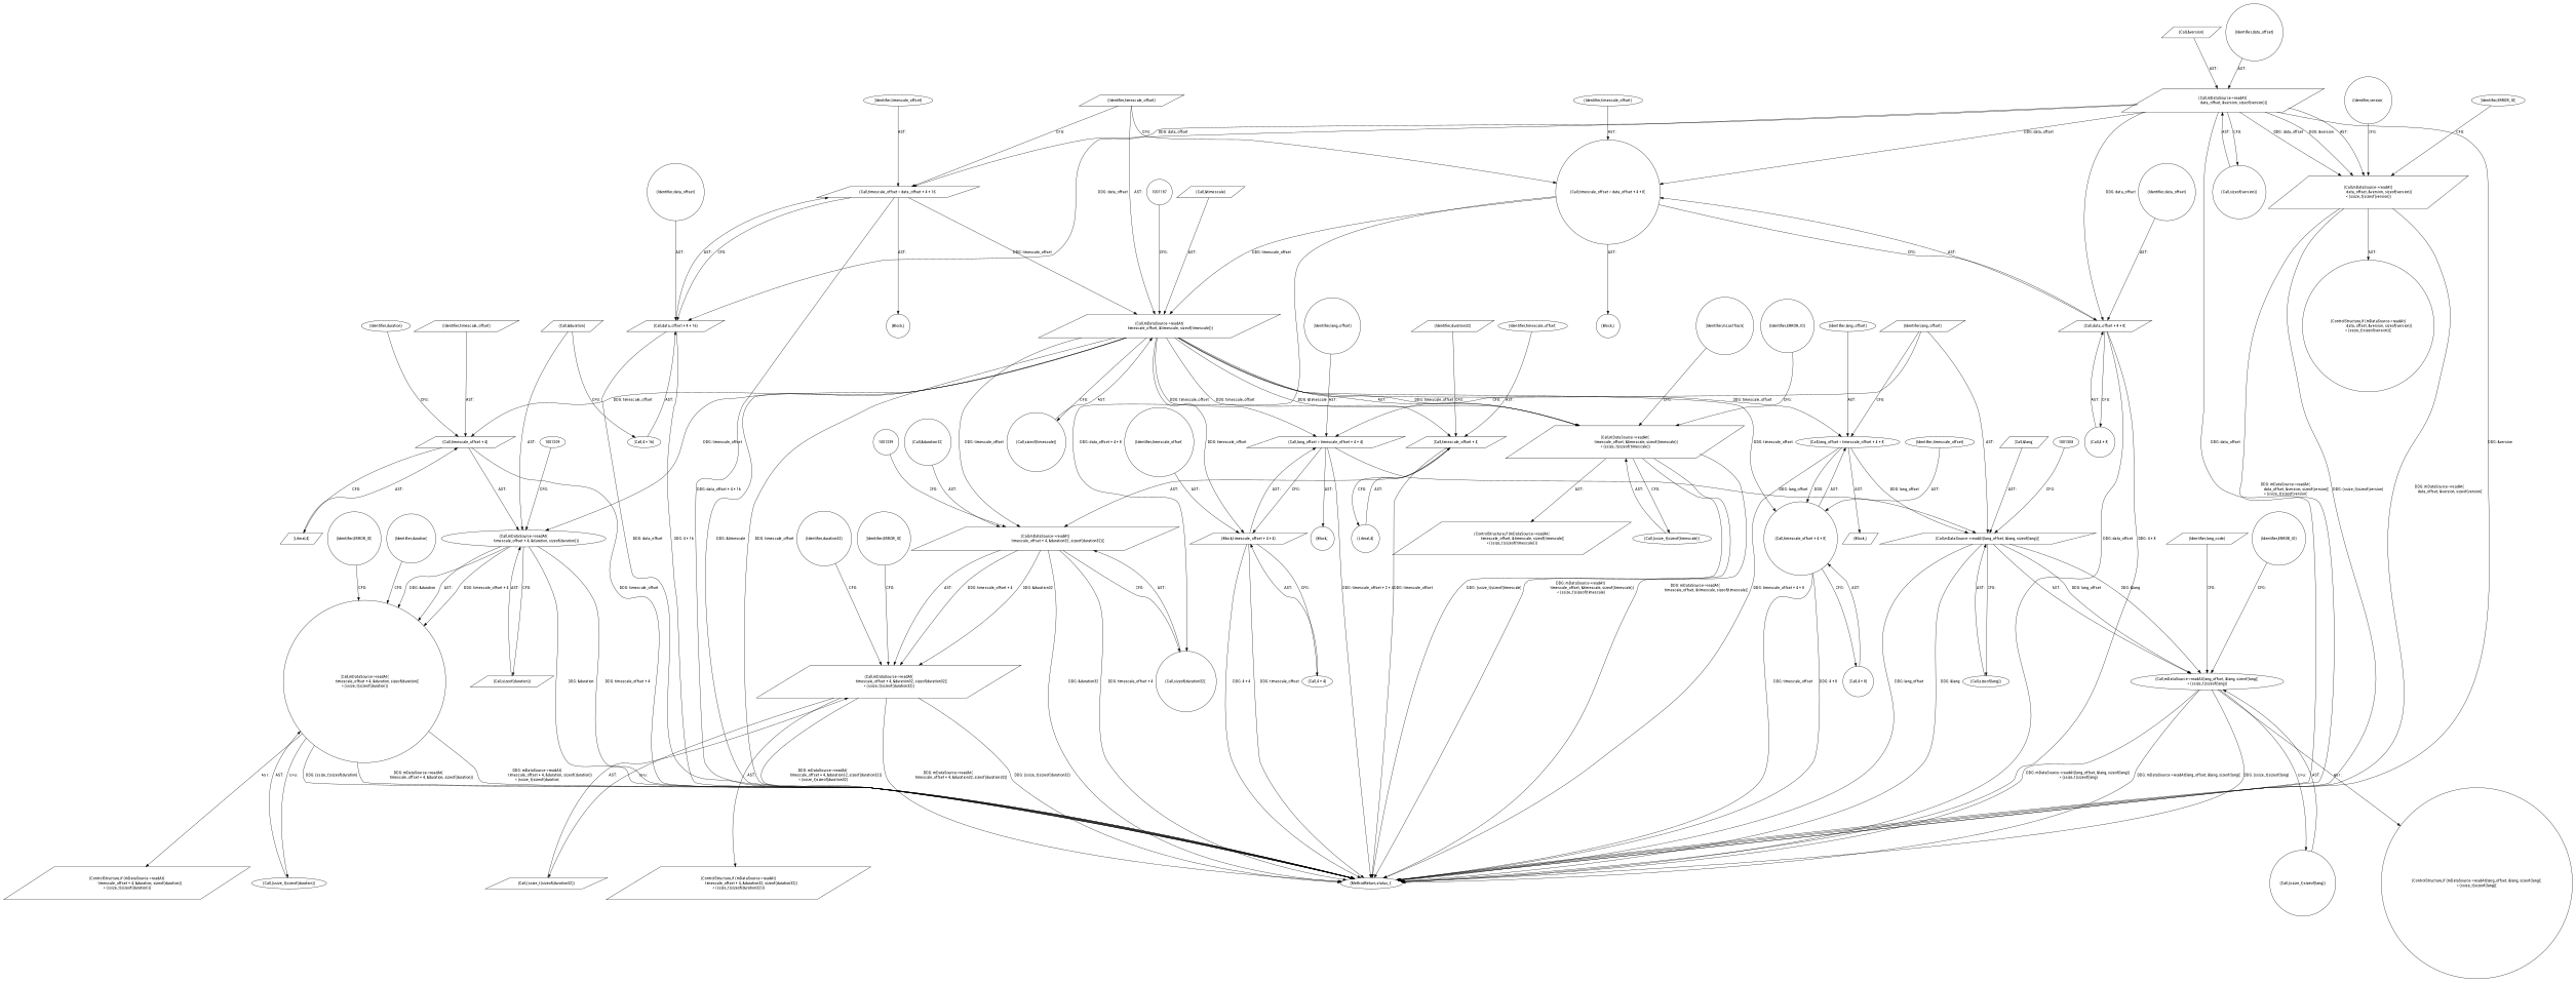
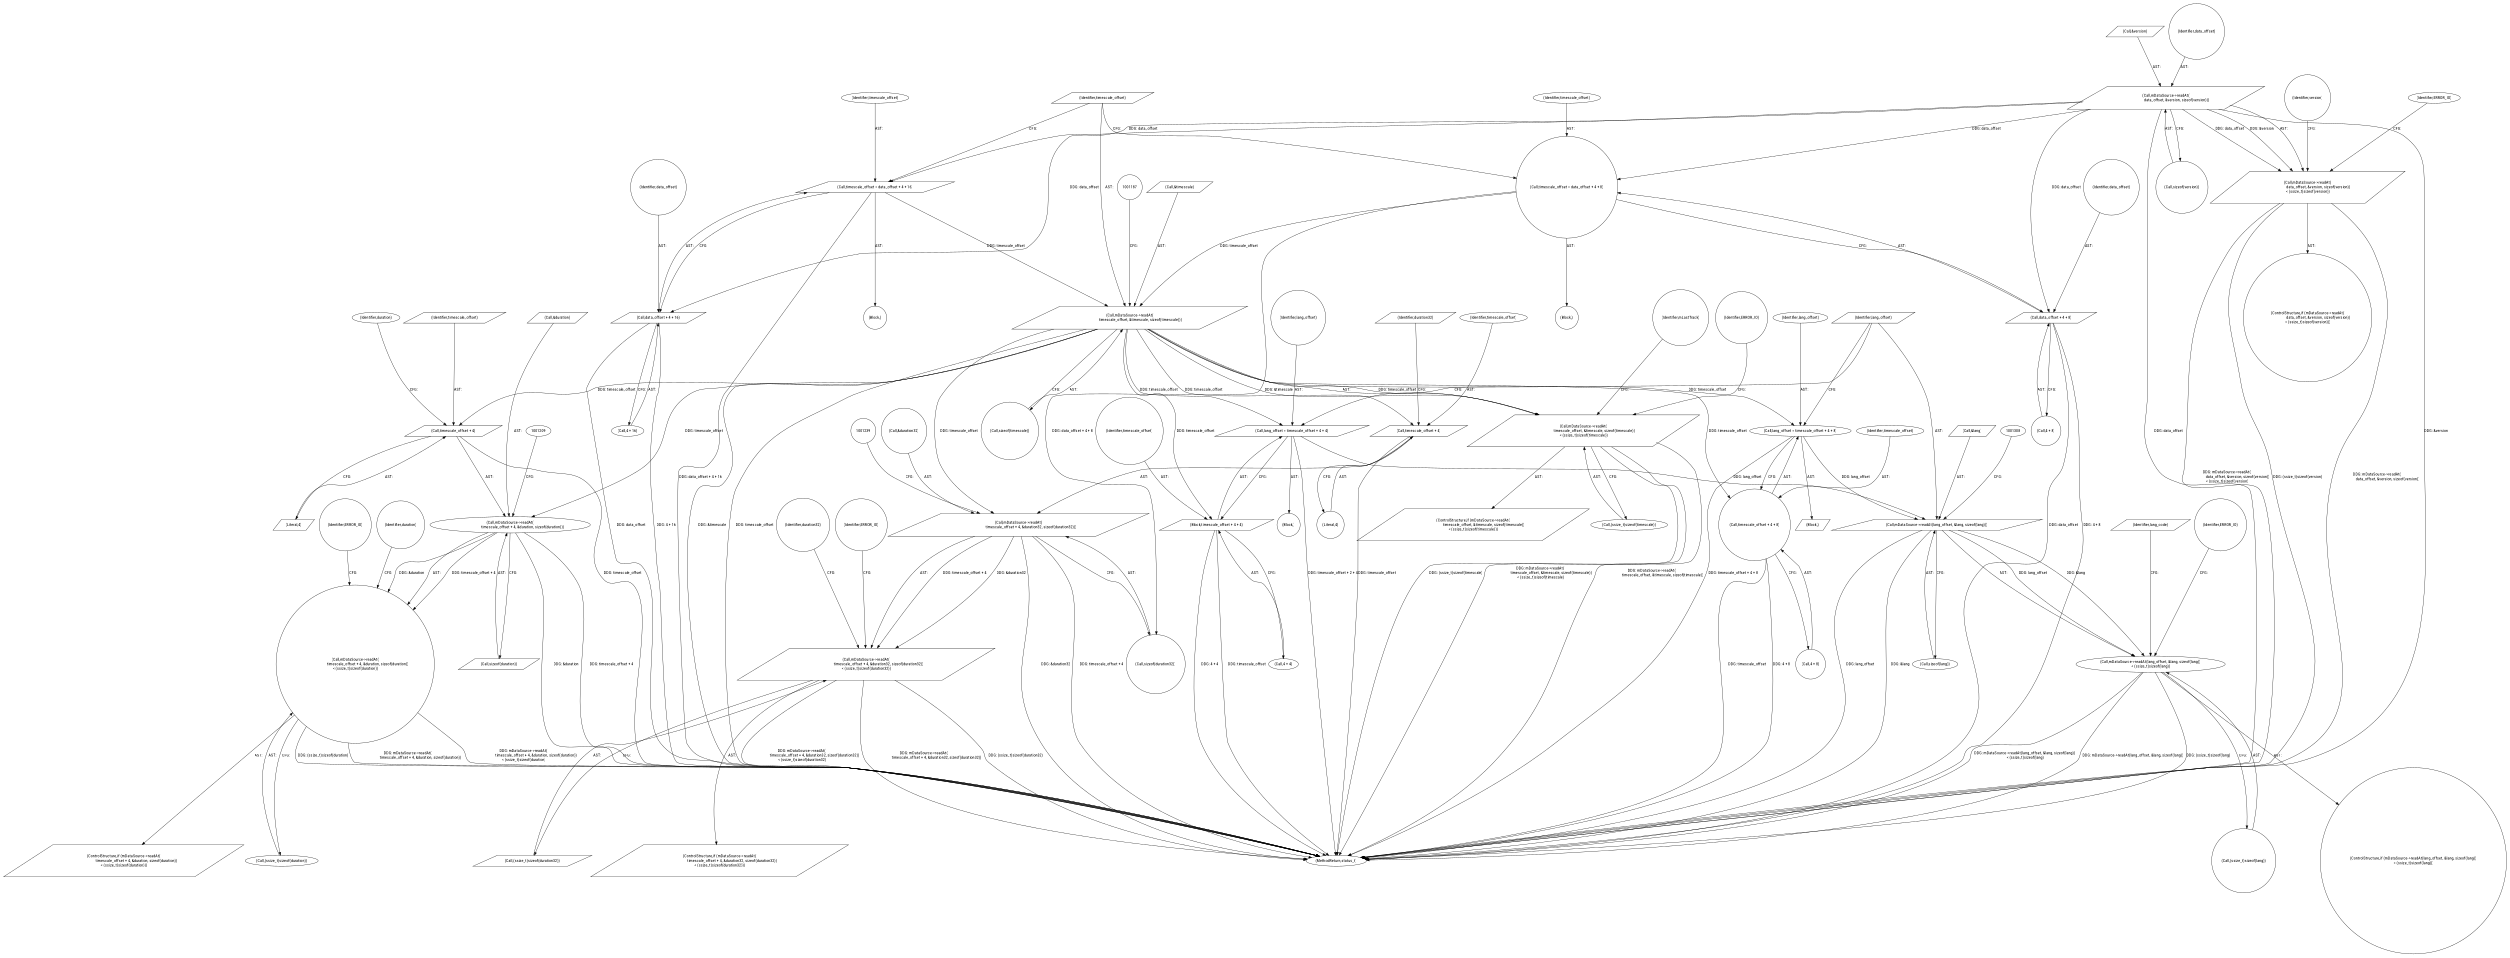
  digraph {
    fontname="Roboto Condensed"
    node [fontname="Roboto Condensed" shape=circle]
    edge [fontname="Roboto Condensed"]
    n1 [label="(Call,mDataSource->readAt(\n                        data_offset, &version, sizeof(version)))" shape=parallelogram]
    n2 [label="(Call,mDataSource->readAt(\n                        data_offset, &version, sizeof(version))\n < (ssize_t)sizeof(version))" shape=parallelogram]
    n3 [label="(Call,timescale_offset = data_offset + 4 + 16)" shape=parallelogram]
    n4 [label="(Call,data_offset + 4 + 16)" shape=parallelogram]
    n5 [label="(Call,timescale_offset = data_offset + 4 + 8)"]
    n6 [label="(Call,data_offset + 4 + 8)" shape=parallelogram]
    n7 [label="(Call,sizeof(version))"]
    n8 [label="(MethodReturn,status_t)" shape=ellipse]
    n9 [label="(ControlStructure,if (mDataSource->readAt(\n                        data_offset, &version, sizeof(version))\n < (ssize_t)sizeof(version)))"]
    n10 [label="(Call,mDataSource->readAt(\n                        timescale_offset, &timescale, sizeof(timescale)))" shape=parallelogram]
    n11 [label="(Block,)"]
    n12 [label="(Call,4 + 16)" shape=ellipse]
    n13 [label="(Call,sizeof(duration32))"]
    n14 [label="(Block,)"]
    n15 [label="(Call,4 + 8)"]
    n16 [label="(Call,mDataSource->readAt(\n                        timescale_offset, &timescale, sizeof(timescale))\n < (ssize_t)sizeof(timescale))" shape=parallelogram]
    n17 [label="(Call,mDataSource->readAt(\n                            timescale_offset + 4, &duration, sizeof(duration)))" shape=ellipse]
    n18 [label="(Call,timescale_offset + 4)" shape=parallelogram]
    n19 [label="(Call,mDataSource->readAt(\n                            timescale_offset + 4, &duration32, sizeof(duration32)))" shape=parallelogram]
    n20 [label="(Call,timescale_offset + 4)" shape=parallelogram]
    n21 [label="(Call,lang_offset = timescale_offset + 4 + 8)" shape=ellipse]
    n22 [label="(Call,timescale_offset + 4 + 8)"]
    n23 [label="(Call,lang_offset = timescale_offset + 4 + 4)" shape=parallelogram]
    n24 [label="(Block,timescale_offset + 4 + 4)" shape=parallelogram]
    n25 [label="(Call,sizeof(timescale))"]
    n26 [label="(ControlStructure,if (mDataSource->readAt(\n                        timescale_offset, &timescale, sizeof(timescale))\n < (ssize_t)sizeof(timescale)))" shape=parallelogram]
    n27 [label="(Call,(ssize_t)sizeof(timescale))" shape=ellipse]
    n28 [label="(Call,mDataSource->readAt(\n                            timescale_offset + 4, &duration, sizeof(duration))\n < (ssize_t)sizeof(duration))"]
    n29 [label="(Call,sizeof(duration))" shape=parallelogram]
    n30 [label="(Literal,4)" shape=parallelogram]
    n31 [label="(Call,mDataSource->readAt(\n                            timescale_offset + 4, &duration32, sizeof(duration32))\n < (ssize_t)sizeof(duration32))" shape=parallelogram]
    n32 [label="(Literal,4)"]
    n33 [label="(Call,mDataSource->readAt(lang_offset, &lang, sizeof(lang)))" shape=parallelogram]
    n34 [label="(Block,)" shape=parallelogram]
    n35 [label="(Call,4 + 8)"]
    n36 [label="(Block,)"]
    n37 [label="(Call,4 + 4)" shape=ellipse]
    n38 [label="(ControlStructure,if (mDataSource->readAt(\n                            timescale_offset + 4, &duration, sizeof(duration))\n < (ssize_t)sizeof(duration)))" shape=parallelogram]
    n39 [label="(Call,(ssize_t)sizeof(duration))" shape=ellipse]
    n40 [label="(ControlStructure,if (mDataSource->readAt(\n                            timescale_offset + 4, &duration32, sizeof(duration32))\n < (ssize_t)sizeof(duration32)))" shape=parallelogram]
    n41 [label="(Call,(ssize_t)sizeof(duration32))" shape=parallelogram]
    n42 [label="(Call,mDataSource->readAt(lang_offset, &lang, sizeof(lang))\n < (ssize_t)sizeof(lang))" shape=ellipse]
    n43 [label="(Call,sizeof(lang))" shape=ellipse]
    n44 [label="(Call,(ssize_t)sizeof(lang))"]
    n45 [label="(ControlStructure,if (mDataSource->readAt(lang_offset, &lang, sizeof(lang))\n < (ssize_t)sizeof(lang)))"]
    n46 [label="(Identifier,ERROR_IO)"]
    n47 [label="(Identifier,data_offset)"]
    n48 [label="(Call,&timescale)" shape=parallelogram]
    n49 [label="(Call,&version)" shape=parallelogram]
    n50 [label="(Identifier,version)"]
    n51 [label="(Identifier,lang_offset)" shape=ellipse]
    n52 [label="(Identifier,timescale_offset)" shape=ellipse]
    n53 [label="(Identifier,ERROR_IO)" shape=ellipse]
    n54 [label="(Identifier,timescale_offset)" shape=ellipse]
    n55 [label="(Identifier,timescale_offset)" shape=ellipse]
    n56 [label="(Identifier,timescale_offset)" shape=ellipse]
    n57 [label="(Identifier,ERROR_IO)"]
    n58 [label="(Identifier,mLastTrack)"]
    n59 [label="(Identifier,ERROR_IO)"]
    n60 [label="(Identifier,duration)" shape=ellipse]
    n61 [label="(Identifier,timescale_offset)" shape=parallelogram]
    n62 [label="(Identifier,lang_code)" shape=parallelogram]
    n63 [label="(Identifier,timescale_offset)"]
    n64 [label="(Call,&lang)" shape=parallelogram]
    n65 [label="(Identifier,data_offset)"]
    n66 [label="(Identifier,ERROR_IO)"]
    n67 [label="(Identifier,duration32)"]
    n68 [label="(Identifier,lang_offset)" shape=parallelogram]
    n69 [label="(Identifier,timescale_offset)" shape=parallelogram]
    n70 [label="(Identifier,duration)"]
    n71 [label="(Call,&duration32)"]
    n72 [label="(Identifier,duration32)" shape=parallelogram]
    n73 [label="(Call,&duration)" shape=parallelogram]
    n74 [label="(Identifier,data_offset)"]
    n75 [label="(Identifier,lang_offset)"]
    n76 [label=1001187]
    1001209 [shape=ellipse]
    1001239
    1001308 [shape=ellipse]
    n1 -> n2 [label="AST: "]
    n1 -> n2 [label="DDG: data_offset"]
    n1 -> n2 [label="DDG: &version"]
    n1 -> n3 [label="DDG: data_offset"]
    n1 -> n4 [label="DDG: data_offset"]
    n1 -> n5 [label="DDG: data_offset"]
    n1 -> n6 [label="DDG: data_offset"]
    n1 -> n7 [label="CFG: "]
    n1 -> n8 [label="DDG: &version"]
    n1 -> n8 [label="DDG: data_offset"]
    n2 -> n8 [label="DDG: (ssize_t)sizeof(version)"]
    n2 -> n8 [label="DDG: mDataSource->readAt(\n                        data_offset, &version, sizeof(version))"]
    n2 -> n8 [label="DDG: mDataSource->readAt(\n                        data_offset, &version, sizeof(version))\n < (ssize_t)sizeof(version)"]
    n2 -> n9 [label="AST: "]
    n3 -> n4 [label="CFG: "]
    n3 -> n8 [label="DDG: data_offset + 4 + 16"]
    n3 -> n10 [label="DDG: timescale_offset"]
    n3 -> n11 [label="AST: "]
    n4 -> n3 [label="AST: "]
    n4 -> n8 [label="DDG: data_offset"]
    n4 -> n8 [label="DDG: 4 + 16"]
-   n73 -> n12 [label="CFG: "]
+   n4 -> n12 [label="CFG: "]
    n5 -> n6 [label="CFG: "]
    n5 -> n10 [label="DDG: timescale_offset"]
    n5 -> n13 [label="DDG: data_offset + 4 + 8"]
    n5 -> n14 [label="AST: "]
    n6 -> n5 [label="AST: "]
    n6 -> n8 [label="DDG: 4 + 8"]
    n6 -> n8 [label="DDG: data_offset"]
    n6 -> n15 [label="CFG: "]
    n7 -> n1 [label="AST: "]
    n10 -> n8 [label="DDG: &timescale"]
    n10 -> n8 [label="DDG: timescale_offset"]
    n10 -> n16 [label="AST: "]
    n10 -> n16 [label="DDG: timescale_offset"]
    n10 -> n16 [label="DDG: &timescale"]
    n10 -> n17 [label="DDG: timescale_offset"]
    n10 -> n18 [label="DDG: timescale_offset"]
    n10 -> n19 [label="DDG: timescale_offset"]
    n10 -> n20 [label="DDG: timescale_offset"]
    n10 -> n21 [label="DDG: timescale_offset"]
    n10 -> n22 [label="DDG: timescale_offset"]
    n10 -> n23 [label="DDG: timescale_offset"]
    n10 -> n24 [label="DDG: timescale_offset"]
    n10 -> n25 [label="CFG: "]
    n12 -> n4 [label="AST: "]
    n13 -> n19 [label="AST: "]
    n15 -> n6 [label="AST: "]
    n16 -> n8 [label="DDG: mDataSource->readAt(\n                        timescale_offset, &timescale, sizeof(timescale))"]
    n16 -> n8 [label="DDG: (ssize_t)sizeof(timescale)"]
    n16 -> n8 [label="DDG: mDataSource->readAt(\n                        timescale_offset, &timescale, sizeof(timescale))\n < (ssize_t)sizeof(timescale)"]
    n16 -> n26 [label="AST: "]
    n16 -> n27 [label="CFG: "]
    n17 -> n8 [label="DDG: &duration"]
    n17 -> n8 [label="DDG: timescale_offset + 4"]
    n17 -> n28 [label="AST: "]
    n17 -> n28 [label="DDG: timescale_offset + 4"]
    n17 -> n28 [label="DDG: &duration"]
    n17 -> n29 [label="CFG: "]
    n18 -> n8 [label="DDG: timescale_offset"]
    n18 -> n17 [label="AST: "]
    n18 -> n30 [label="CFG: "]
    n19 -> n8 [label="DDG: &duration32"]
    n19 -> n8 [label="DDG: timescale_offset + 4"]
    n19 -> n13 [label="CFG: "]
    n19 -> n31 [label="AST: "]
    n19 -> n31 [label="DDG: timescale_offset + 4"]
    n19 -> n31 [label="DDG: &duration32"]
    n20 -> n8 [label="DDG: timescale_offset"]
    n20 -> n19 [label="AST: "]
    n20 -> n32 [label="CFG: "]
    n21 -> n8 [label="DDG: timescale_offset + 4 + 8"]
-   n21 -> n22 [label="DDG: "]
+   n21 -> n22 [label="CFG: "]
    n21 -> n33 [label="DDG: lang_offset"]
    n21 -> n34 [label="AST: "]
    n22 -> n8 [label="DDG: timescale_offset"]
    n22 -> n8 [label="DDG: 4 + 8"]
    n22 -> n21 [label="AST: "]
    n22 -> n35 [label="CFG: "]
    n23 -> n8 [label="DDG: timescale_offset + 2 + 4"]
    n23 -> n24 [label="CFG: "]
    n23 -> n33 [label="DDG: lang_offset"]
    n23 -> n36 [label="AST: "]
    n24 -> n8 [label="DDG: 4 + 4"]
    n24 -> n8 [label="DDG: timescale_offset"]
    n24 -> n23 [label="AST: "]
    n24 -> n37 [label="CFG: "]
    n25 -> n10 [label="AST: "]
    n27 -> n16 [label="AST: "]
    n28 -> n8 [label="DDG: mDataSource->readAt(\n                            timescale_offset + 4, &duration, sizeof(duration))\n < (ssize_t)sizeof(duration)"]
    n28 -> n8 [label="DDG: (ssize_t)sizeof(duration)"]
    n28 -> n8 [label="DDG: mDataSource->readAt(\n                            timescale_offset + 4, &duration, sizeof(duration))"]
    n28 -> n38 [label="AST: "]
    n28 -> n39 [label="CFG: "]
    n29 -> n17 [label="AST: "]
    n30 -> n18 [label="AST: "]
    n31 -> n8 [label="DDG: mDataSource->readAt(\n                            timescale_offset + 4, &duration32, sizeof(duration32))\n < (ssize_t)sizeof(duration32)"]
    n31 -> n8 [label="DDG: mDataSource->readAt(\n                            timescale_offset + 4, &duration32, sizeof(duration32))"]
    n31 -> n8 [label="DDG: (ssize_t)sizeof(duration32)"]
    n31 -> n40 [label="AST: "]
    n31 -> n41 [label="CFG: "]
    n32 -> n20 [label="AST: "]
    n33 -> n8 [label="DDG: lang_offset"]
    n33 -> n8 [label="DDG: &lang"]
    n33 -> n42 [label="AST: "]
    n33 -> n42 [label="DDG: lang_offset"]
    n33 -> n42 [label="DDG: &lang"]
    n33 -> n43 [label="CFG: "]
    n35 -> n22 [label="AST: "]
    n37 -> n24 [label="AST: "]
    n39 -> n28 [label="AST: "]
    n41 -> n31 [label="AST: "]
    n42 -> n8 [label="DDG: mDataSource->readAt(lang_offset, &lang, sizeof(lang))\n < (ssize_t)sizeof(lang)"]
    n42 -> n8 [label="DDG: mDataSource->readAt(lang_offset, &lang, sizeof(lang))"]
    n42 -> n8 [label="DDG: (ssize_t)sizeof(lang)"]
    n42 -> n44 [label="CFG: "]
    n42 -> n45 [label="AST: "]
    n43 -> n33 [label="AST: "]
    n44 -> n42 [label="AST: "]
    n46 -> n31 [label="CFG: "]
    n47 -> n6 [label="AST: "]
    n48 -> n10 [label="AST: "]
    n49 -> n1 [label="AST: "]
    n50 -> n2 [label="CFG: "]
    n51 -> n21 [label="AST: "]
    n52 -> n22 [label="AST: "]
    n53 -> n2 [label="CFG: "]
    n54 -> n3 [label="AST: "]
    n55 -> n20 [label="AST: "]
    n56 -> n5 [label="AST: "]
    n57 -> n28 [label="CFG: "]
    n58 -> n16 [label="CFG: "]
    n59 -> n16 [label="CFG: "]
    n60 -> n18 [label="CFG: "]
    n61 -> n18 [label="AST: "]
    n62 -> n42 [label="CFG: "]
    n63 -> n24 [label="AST: "]
    n64 -> n33 [label="AST: "]
    n65 -> n1 [label="AST: "]
    n66 -> n42 [label="CFG: "]
    n67 -> n31 [label="CFG: "]
    n68 -> n21 [label="CFG: "]
    n68 -> n23 [label="CFG: "]
    n68 -> n33 [label="AST: "]
    n69 -> n3 [label="CFG: "]
    n69 -> n5 [label="CFG: "]
    n69 -> n10 [label="AST: "]
    n70 -> n28 [label="CFG: "]
    n71 -> n19 [label="AST: "]
    n72 -> n20 [label="CFG: "]
    n73 -> n17 [label="AST: "]
    n74 -> n4 [label="AST: "]
    n75 -> n23 [label="AST: "]
    n76 -> n10 [label="CFG: "]
    1001209 -> n17 [label="CFG: "]
    1001239 -> n19 [label="CFG: "]
    1001308 -> n33 [label="CFG: "]
  }
